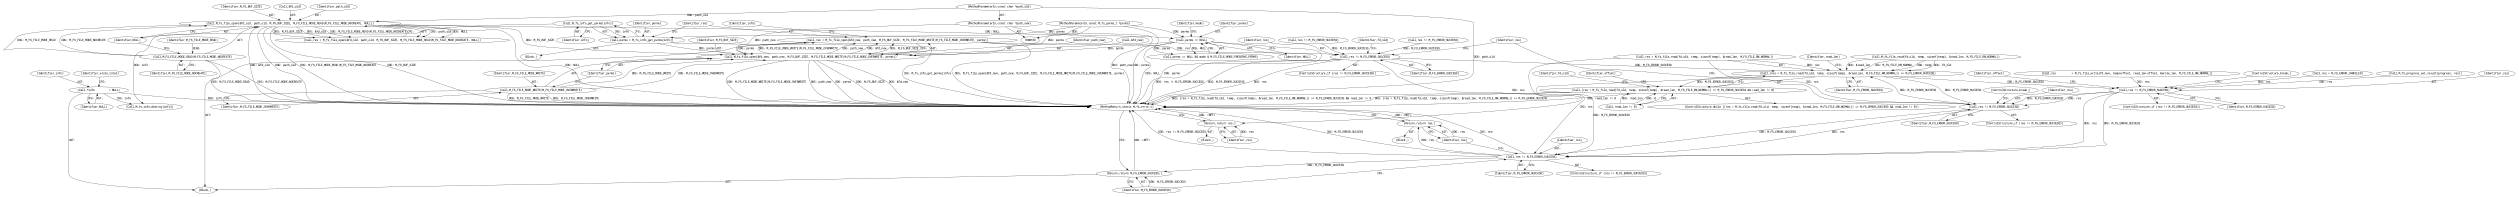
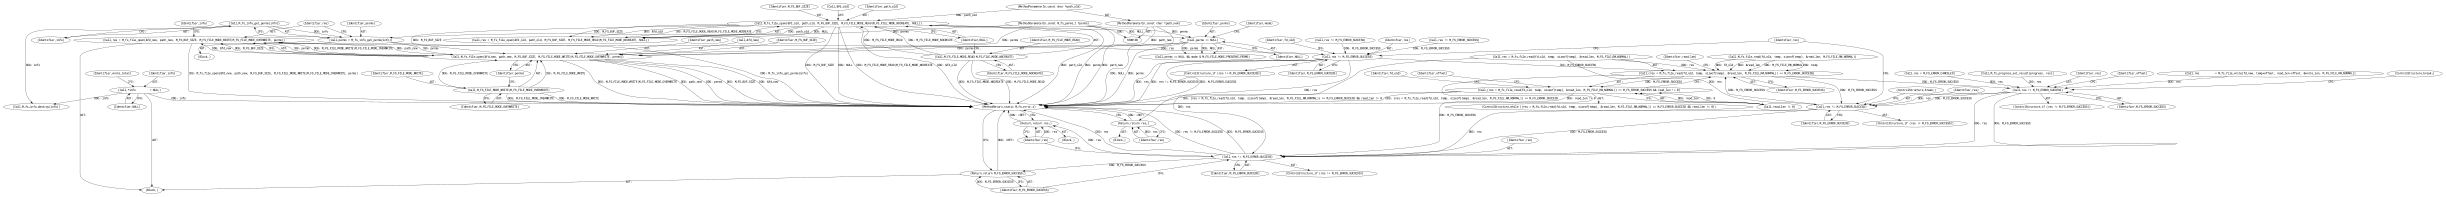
  digraph {
    fontname="Roboto Mono"
    node [fontname="Roboto Mono"]
    edge [fontname="Roboto Mono"]
    n1 [label="(Call,res = M_fs_file_open(&fd_new, path_new, M_FS_BUF_SIZE, M_FS_FILE_MODE_WRITE|M_FS_FILE_MODE_OVERWRITE, perms))"]
    n2 [label="(Call,M_fs_file_open(&fd_new, path_new, M_FS_BUF_SIZE, M_FS_FILE_MODE_WRITE|M_FS_FILE_MODE_OVERWRITE, perms))"]
    n3 [label="(Call,res != M_FS_ERROR_SUCCESS)"]
    n4 [label="(Block,)"]
    n5 [label="(MethodReturn,static M_fs_error_t)"]
    n6 [label="(Identifier,perms)"]
    n7 [label="(Return,return res;)"]
    n8 [label="(Call,(res = M_fs_file_read(fd_old, temp, sizeof(temp), &read_len, M_FS_FILE_RW_NORMAL)) == M_FS_ERROR_SUCCESS)"]
    n9 [label="(Identifier,M_FS_ERROR_SUCCESS)"]
    n10 [label="(ControlStructure,if (res != M_FS_ERROR_SUCCESS))"]
    n11 [label="(Return,return res;)"]
    n12 [label="(Return,return M_FS_ERROR_SUCCESS;)"]
    n13 [label="(Call,M_FS_FILE_MODE_WRITE|M_FS_FILE_MODE_OVERWRITE)"]
    n14 [label="(MethodParameterIn,const char *path_new)"]
    1000103
    n16 [label="(Call,M_fs_file_open(&fd_old, path_old, M_FS_BUF_SIZE, M_FS_FILE_MODE_READ|M_FS_FILE_MODE_NOCREATE, NULL))"]
    n17 [label="(Call,perms == NULL)"]
    n18 [label="(Identifier,NULL)"]
    n19 [label="(Call,res = M_fs_file_open(&fd_old, path_old, M_FS_BUF_SIZE, M_FS_FILE_MODE_READ|M_FS_FILE_MODE_NOCREATE, NULL))"]
    n20 [label="(Call,perms == NULL && mode & M_FS_FILE_MODE_PRESERVE_PERMS)"]
    n21 [label="(Identifier,NULL)"]
    n22 [label="(Call,M_FS_FILE_MODE_READ|M_FS_FILE_MODE_NOCREATE)"]
    n23 [label="(MethodParameterIn,const char *path_old)"]
    n24 [label="(Identifier,M_FS_FILE_MODE_NOCREATE)"]
    n25 [label="(Identifier,M_FS_FILE_MODE_OVERWRITE)"]
    n26 [label="(MethodParameterIn,const M_fs_perms_t *perms)"]
    n27 [label="(Call,perms = M_fs_info_get_perms(info))"]
    n28 [label="(Call,M_fs_info_get_perms(info))"]
    n29 [label="(Block,)"]
    n30 [label="(Identifier,info)"]
    n31 [label="(Call,M_fs_info_destroy(info))"]
    n32 [label="(Call,*info         = NULL)"]
    n33 [label="(Identifier,NULL)"]
    n34 [label="(Identifier,res)"]
    n35 [label="(Block,)"]
    n36 [label="(Call,(res = M_fs_file_read(fd_old, temp, sizeof(temp), &read_len, M_FS_FILE_RW_NORMAL)) == M_FS_ERROR_SUCCESS && read_len != 0)"]
    n37 [label="(Call,res != M_FS_ERROR_SUCCESS)"]
    n38 [label="(Call,res != M_FS_ERROR_SUCCESS)"]
    n39 [label="(Call,res != M_FS_ERROR_SUCCESS)"]
    n40 [label="(Identifier,M_FS_ERROR_SUCCESS)"]
    n41 [label="(ControlStructure,while ((res = M_fs_file_read(fd_old, temp, sizeof(temp), &read_len, M_FS_FILE_RW_NORMAL)) == M_FS_ERROR_SUCCESS && read_len != 0))"]
    n42 [label="(Call,read_len != 0)"]
    n43 [label="(ControlStructure,if (res != M_FS_ERROR_SUCCESS))"]
    n44 [label="(Identifier,M_FS_ERROR_SUCCESS)"]
    n45 [label="(Identifier,M_FS_ERROR_SUCCESS)"]
    n46 [label="(ControlStructure,if (res != M_FS_ERROR_SUCCESS))"]
    n47 [label="(Identifier,M_FS_ERROR_SUCCESS)"]
    n48 [label="(ControlStructure,if (res != M_FS_ERROR_SUCCESS))"]
    n49 [label="(Block,)"]
    n50 [label="(Identifier,res)"]
    n51 [label="(Identifier,M_FS_ERROR_SUCCESS)"]
    n52 [label="(Identifier,fd_old)"]
    n53 [label="(Identifier,info)"]
    n54 [label="(Identifier,res)"]
    n55 [label="(Identifier,info)"]
    n56 [label="(Identifier,offset)"]
    n57 [label="(Identifier,path_new)"]
    n58 [label="(Identifier,M_FS_BUF_SIZE)"]
    n59 [label="(Call,M_fs_file_read(fd_old, temp, sizeof(temp), &read_len, M_FS_FILE_RW_NORMAL))"]
    n60 [label="(Call,res != M_FS_ERROR_SUCCESS)"]
    n61 [label="(Call,&fd_old)"]
    n62 [label="(Identifier,offset)"]
    n63 [label="(Identifier,res)"]
    n64 [label="(Call,res          = M_fs_file_write(fd_new, temp+offset, read_len-offset, &wrote_len, M_FS_FILE_RW_NORMAL))"]
    n65 [label="(ControlStructure,break;)"]
    n66 [label="(Identifier,res)"]
    n67 [label="(Identifier,read_len)"]
    n68 [label="(Identifier,M_FS_FILE_MODE_WRITE)"]
    n69 [label="(ControlStructure,break;)"]
    n70 [label="(Identifier,wrote_total)"]
    n71 [label="(Identifier,res)"]
    n72 [label="(Call,res = M_FS_ERROR_CANCELED)"]
    n73 [label="(Call,res = M_fs_file_read(fd_old, temp, sizeof(temp), &read_len, M_FS_FILE_RW_NORMAL))"]
    n74 [label="(Call,res != M_FS_ERROR_SUCCESS)"]
    n75 [label="(Call,&fd_new)"]
    n76 [label="(Identifier,res)"]
    n77 [label="(Identifier,fd_old)"]
    n78 [label="(Identifier,perms)"]
    n79 [label="(Identifier,mode)"]
    n80 [label="(Call,M_fs_progress_set_result(progress, res))"]
    n81 [label="(Identifier,M_FS_BUF_SIZE)"]
    n82 [label="(Identifier,perms)"]
    n83 [label="(Identifier,path_old)"]
    n84 [label="(Identifier,M_FS_FILE_MODE_READ)"]
    n85 [label="(Identifier,res)"]
    n1 -> n2 [label="CFG: "]
    n1 -> n3 [label="DDG: res"]
    n1 -> n4 [label="AST: "]
    n1 -> n5 [label="DDG: M_fs_file_open(&fd_new, path_new, M_FS_BUF_SIZE, M_FS_FILE_MODE_WRITE|M_FS_FILE_MODE_OVERWRITE, perms)"]
    n2 -> n1 [label="AST: "]
    n2 -> n1 [label="DDG: perms"]
    n2 -> n1 [label="DDG: M_FS_FILE_MODE_WRITE|M_FS_FILE_MODE_OVERWRITE"]
    n2 -> n1 [label="DDG: path_new"]
    n2 -> n1 [label="DDG: &fd_new"]
    n2 -> n1 [label="DDG: M_FS_BUF_SIZE"]
    n2 -> n5 [label="DDG: M_FS_FILE_MODE_WRITE|M_FS_FILE_MODE_OVERWRITE"]
    n2 -> n5 [label="DDG: path_new"]
    n2 -> n5 [label="DDG: perms"]
    n2 -> n5 [label="DDG: M_FS_BUF_SIZE"]
    n2 -> n5 [label="DDG: &fd_new"]
    n2 -> n6 [label="CFG: "]
    n3 -> n5 [label="DDG: res != M_FS_ERROR_SUCCESS"]
    n3 -> n5 [label="DDG: M_FS_ERROR_SUCCESS"]
    n3 -> n5 [label="DDG: res"]
    n3 -> n7 [label="DDG: res"]
    n3 -> n8 [label="DDG: M_FS_ERROR_SUCCESS"]
    n3 -> n9 [label="CFG: "]
    n3 -> n10 [label="AST: "]
    n5 -> n7 [label="CFG: "]
    n5 -> n11 [label="CFG: "]
    n5 -> n12 [label="CFG: "]
    n6 -> n2 [label="AST: "]
    n6 -> n13 [label="CFG: "]
    n7 -> n5 [label="DDG: <RET>"]
    n7 -> n34 [label="CFG: "]
    n7 -> n35 [label="AST: "]
    n8 -> n36 [label="AST: "]
    n8 -> n36 [label="DDG: M_FS_ERROR_SUCCESS"]
    n8 -> n37 [label="DDG: M_FS_ERROR_SUCCESS"]
    n8 -> n38 [label="DDG: M_FS_ERROR_SUCCESS"]
    n8 -> n39 [label="DDG: M_FS_ERROR_SUCCESS"]
    n8 -> n40 [label="CFG: "]
    n9 -> n3 [label="AST: "]
    n11 -> n5 [label="DDG: <RET>"]
    n11 -> n49 [label="AST: "]
    n11 -> n50 [label="CFG: "]
    n12 -> n4 [label="AST: "]
    n12 -> n5 [label="DDG: <RET>"]
    n12 -> n51 [label="CFG: "]
    n13 -> n2 [label="AST: "]
    n13 -> n2 [label="DDG: M_FS_FILE_MODE_WRITE"]
    n13 -> n2 [label="DDG: M_FS_FILE_MODE_OVERWRITE"]
    n13 -> n5 [label="DDG: M_FS_FILE_MODE_WRITE"]
    n13 -> n5 [label="DDG: M_FS_FILE_MODE_OVERWRITE"]
    n13 -> n25 [label="CFG: "]
    n14 -> n2 [label="DDG: path_new"]
    n14 -> n5 [label="DDG: path_new"]
    n14 -> 1000103 [label="AST: "]
    n16 -> n2 [label="DDG: M_FS_BUF_SIZE"]
    n16 -> n5 [label="DDG: &fd_old"]
    n16 -> n5 [label="DDG: path_old"]
    n16 -> n5 [label="DDG: M_FS_FILE_MODE_READ|M_FS_FILE_MODE_NOCREATE"]
    n16 -> n5 [label="DDG: M_FS_BUF_SIZE"]
    n16 -> n5 [label="DDG: NULL"]
    n16 -> n17 [label="DDG: NULL"]
    n16 -> n18 [label="CFG: "]
    n16 -> n19 [label="AST: "]
    n16 -> n19 [label="DDG: path_old"]
    n16 -> n19 [label="DDG: NULL"]
    n16 -> n19 [label="DDG: M_FS_BUF_SIZE"]
    n16 -> n19 [label="DDG: &fd_old"]
    n16 -> n19 [label="DDG: M_FS_FILE_MODE_READ|M_FS_FILE_MODE_NOCREATE"]
    n17 -> n2 [label="DDG: perms"]
    n17 -> n5 [label="DDG: NULL"]
    n17 -> n5 [label="DDG: perms"]
    n17 -> n20 [label="AST: "]
    n17 -> n20 [label="DDG: perms"]
    n17 -> n20 [label="DDG: NULL"]
    n17 -> n21 [label="CFG: "]
    n18 -> n16 [label="AST: "]
    n18 -> n22 [label="CFG: "]
    n19 -> n16 [label="CFG: "]
-   n20 -> n17 [label="CFG: "]
    n21 -> n17 [label="AST: "]
    n22 -> n5 [label="DDG: M_FS_FILE_MODE_READ"]
    n22 -> n5 [label="DDG: M_FS_FILE_MODE_NOCREATE"]
    n22 -> n16 [label="AST: "]
    n22 -> n16 [label="DDG: M_FS_FILE_MODE_READ"]
    n22 -> n16 [label="DDG: M_FS_FILE_MODE_NOCREATE"]
    n22 -> n24 [label="CFG: "]
-   n23 -> n5 [label="DDG: path_old"]
    n23 -> n14 [label="AST: "]
    n23 -> n16 [label="DDG: path_old"]
    n24 -> n22 [label="AST: "]
    n25 -> n13 [label="AST: "]
    n26 -> n2 [label="DDG: perms"]
    n26 -> n5 [label="DDG: perms"]
    n26 -> 1000103 [label="DDG: "]
    n26 -> n17 [label="DDG: perms"]
    n26 -> n27 [label="DDG: perms"]
    n27 -> n2 [label="DDG: perms"]
    n27 -> n5 [label="DDG: M_fs_info_get_perms(info)"]
    n27 -> n28 [label="CFG: "]
    n27 -> n29 [label="AST: "]
    n28 -> n27 [label="AST: "]
    n28 -> n27 [label="DDG: info"]
    n28 -> n30 [label="CFG: "]
    n28 -> n31 [label="DDG: info"]
    n30 -> n28 [label="AST: "]
    n32 -> n4 [label="AST: "]
    n32 -> n5 [label="DDG: info"]
    n32 -> n31 [label="DDG: info"]
    n32 -> n33 [label="CFG: "]
    n33 -> n32 [label="AST: "]
    n34 -> n7 [label="AST: "]
    n34 -> n7 [label="DDG: res"]
    n36 -> n5 [label="DDG: read_len != 0"]
    n36 -> n5 [label="DDG: (res = M_fs_file_read(fd_old, temp, sizeof(temp), &read_len, M_FS_FILE_RW_NORMAL)) == M_FS_ERROR_SUCCESS && read_len != 0"]
    n36 -> n5 [label="DDG: (res = M_fs_file_read(fd_old, temp, sizeof(temp), &read_len, M_FS_FILE_RW_NORMAL)) == M_FS_ERROR_SUCCESS"]
    n36 -> n8 [label="CFG: "]
    n36 -> n41 [label="AST: "]
    n36 -> n42 [label="CFG: "]
    n37 -> n38 [label="DDG: res"]
    n37 -> n38 [label="DDG: M_FS_ERROR_SUCCESS"]
    n37 -> n39 [label="DDG: res"]
    n37 -> n39 [label="DDG: M_FS_ERROR_SUCCESS"]
    n37 -> n43 [label="AST: "]
    n37 -> n44 [label="CFG: "]
    n38 -> n8 [label="DDG: M_FS_ERROR_SUCCESS"]
    n38 -> n39 [label="DDG: res"]
    n38 -> n39 [label="DDG: M_FS_ERROR_SUCCESS"]
    n38 -> n45 [label="CFG: "]
    n38 -> n46 [label="AST: "]
    n39 -> n5 [label="DDG: M_FS_ERROR_SUCCESS"]
    n39 -> n5 [label="DDG: res"]
    n39 -> n5 [label="DDG: res != M_FS_ERROR_SUCCESS"]
    n39 -> n11 [label="DDG: res"]
    n39 -> n12 [label="DDG: M_FS_ERROR_SUCCESS"]
    n39 -> n47 [label="CFG: "]
    n39 -> n48 [label="AST: "]
    n40 -> n8 [label="AST: "]
    n42 -> n36 [label="AST: "]
    n42 -> n36 [label="DDG: read_len"]
    n42 -> n36 [label="DDG: 0"]
    n44 -> n37 [label="AST: "]
    n45 -> n38 [label="AST: "]
    n47 -> n39 [label="AST: "]
    n50 -> n11 [label="AST: "]
    n50 -> n11 [label="DDG: res"]
    n50 -> n39 [label="CFG: "]
    n51 -> n12 [label="AST: "]
    n51 -> n12 [label="DDG: M_FS_ERROR_SUCCESS"]
    n51 -> n39 [label="CFG: "]
    n52 -> n3 [label="CFG: "]
    n53 -> n1 [label="CFG: "]
    n54 -> n37 [label="AST: "]
    n55 -> n32 [label="AST: "]
    n56 -> n36 [label="CFG: "]
    n57 -> n2 [label="AST: "]
    n58 -> n16 [label="AST: "]
    n59 -> n8 [label="DDG: &read_len"]
    n59 -> n8 [label="DDG: M_FS_FILE_RW_NORMAL"]
    n59 -> n8 [label="DDG: temp"]
    n59 -> n8 [label="DDG: fd_old"]
    n60 -> n3 [label="DDG: M_FS_ERROR_SUCCESS"]
    n61 -> n16 [label="AST: "]
    n62 -> n37 [label="CFG: "]
    n63 -> n3 [label="AST: "]
    n64 -> n37 [label="DDG: res"]
    n65 -> n38 [label="CFG: "]
    n66 -> n1 [label="AST: "]
    n66 -> n27 [label="CFG: "]
    n67 -> n8 [label="CFG: "]
    n68 -> n13 [label="AST: "]
    n69 -> n37 [label="CFG: "]
    n70 -> n32 [label="CFG: "]
    n71 -> n39 [label="AST: "]
    n72 -> n37 [label="DDG: res"]
    n73 -> n8 [label="AST: "]
    n73 -> n8 [label="DDG: res"]
    n73 -> n38 [label="DDG: res"]
    n73 -> n39 [label="DDG: res"]
    n74 -> n3 [label="DDG: M_FS_ERROR_SUCCESS"]
    n75 -> n2 [label="AST: "]
    n76 -> n38 [label="AST: "]
    n77 -> n36 [label="CFG: "]
    n78 -> n27 [label="AST: "]
    n79 -> n17 [label="CFG: "]
    n80 -> n37 [label="DDG: res"]
    n81 -> n2 [label="AST: "]
    n82 -> n17 [label="AST: "]
    n83 -> n16 [label="AST: "]
-   n84 -> n22 [label="READ: "]
+   n84 -> n22 [label="AST: "]
    n85 -> n3 [label="CFG: "]
    n85 -> n38 [label="CFG: "]
  }
